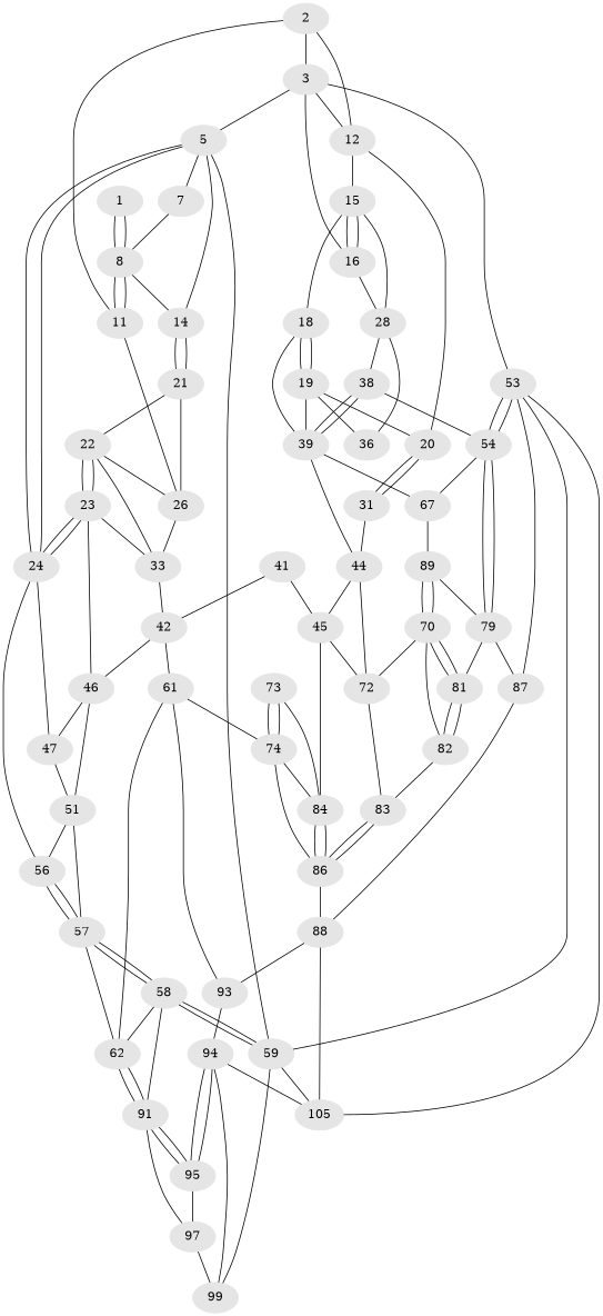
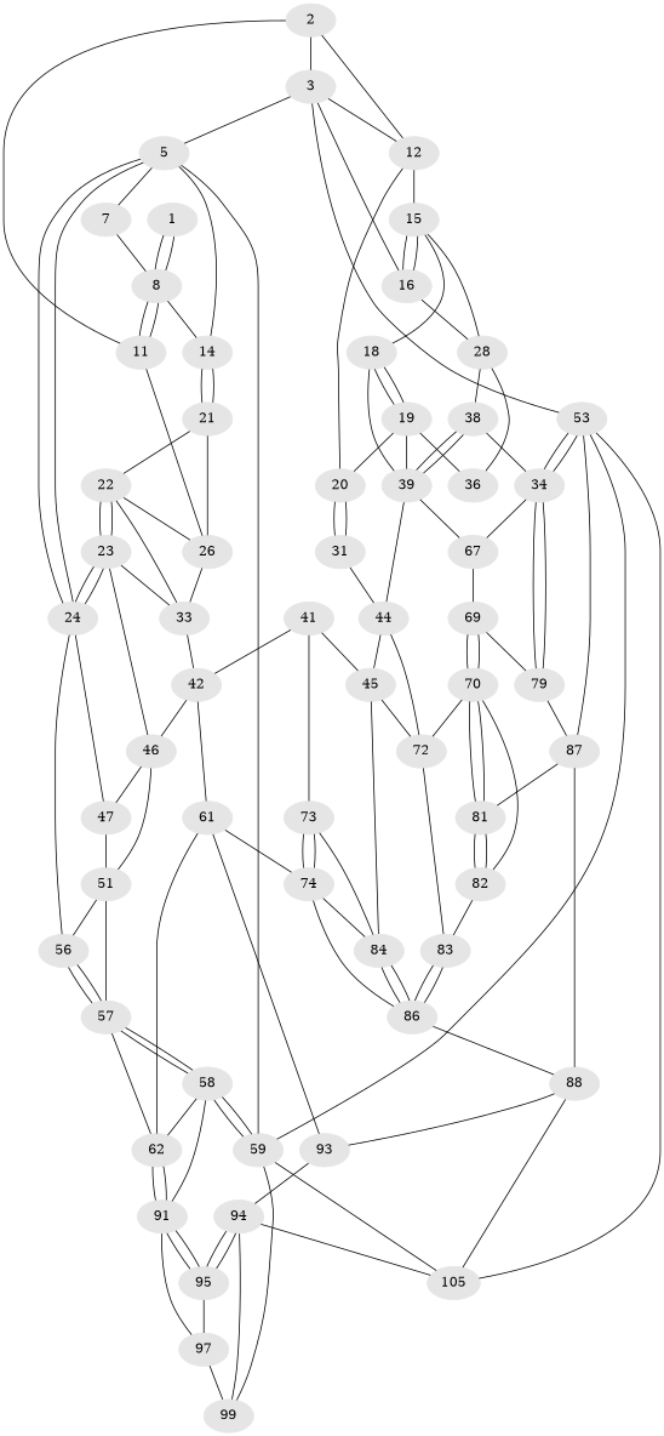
  graph {
    node [color=gray90 style=filled]
    8 [super="+9"]
    1
    2 [super="+10"]
    3 [super="+4"]
    11 [super="+25"]
    12 [super="+13"]
    14
    5 [super="+6"]
    16
    53 [super="+101"]
    26 [super="+27"]
    15 [super="+17"]
    20
    7
    24 [super="+48"]
    59 [super="+100"]
    28 [super="+29"]
-   54 [super="+55"]
+   54 [super="+55" label=34]
    87
    105 [super="+106"]
    21
    47
    56
    99 [super="+103"]
    33 [super="+35"]
    18
    31 [super="+45"]
    22 [super="+30"]
    19 [super="+37"]
    39 [super="+43"]
    36
    38
    44 [super="+64"]
    67 [super="+68"]
    23 [super="+34"]
    46 [super="+50"]
    42 [super="+49"]
    51 [super="+52"]
    57 [super="+60"]
    n40 [label=45 super="+77"]
    72 [super="+76"]
    41 [super="+66"]
    73
    61 [super="+75"]
    79 [super="+80"]
-   69 [super="+78" label=89]
+   69 [super="+78"]
    84 [super="+85"]
    74 [super="+96"]
    62 [super="+63"]
    93
    83
    58 [super="+90"]
    88 [super="+102"]
    81
    91 [super="+92"]
    95
    97 [super="+98"]
    86 [super="+89"]
    94 [super="+104"]
    70 [super="+71"]
    82
    8 -- 11
    8 -- 11
    8 -- 14
    1 -- 8
    1 -- 8
    2 -- 3
    2 -- 11
    2 -- 12
    3 -- 12
    3 -- 5
    3 -- 16
    3 -- 53
    11 -- 26
    12 -- 15
    12 -- 20
    14 -- 21
    14 -- 21
    5 -- 14
    5 -- 7
    5 -- 24
    5 -- 24
    5 -- 59
    16 -- 28
    53 -- 59
    53 -- 54
    53 -- 54
    53 -- 87
    53 -- 105
    26 -- 33
    15 -- 16
    15 -- 16
    15 -- 28
    15 -- 18
    20 -- 31
    20 -- 31
    7 -- 8
    24 -- 47
    24 -- 56
    59 -- 105
    59 -- 99
    28 -- 36
    28 -- 38
    54 -- 67
    54 -- 79
    54 -- 79
    87 -- 88
    21 -- 26
    21 -- 22
    47 -- 51
    56 -- 57
    56 -- 57
    33 -- 42
    18 -- 19
    18 -- 19
    18 -- 39
    31 -- 44
    22 -- 26
    22 -- 33
    22 -- 23
    22 -- 23
    19 -- 20
    19 -- 39
    19 -- 36
    39 -- 44
    39 -- 67
    38 -- 54
    38 -- 39
    38 -- 39
    44 -- n40
    44 -- 72
    67 -- 69 [weight=2]
    23 -- 24
    23 -- 24
    23 -- 33
    23 -- 46
    46 -- 47
    46 -- 51
    42 -- 46
    42 -- 61
    51 -- 56
    51 -- 57
    57 -- 62
    57 -- 58
    57 -- 58
    n40 -- 72
    n40 -- 84
    72 -- 83
    41 -- 42
    41 -- n40
+   41 -- 73
    73 -- 84
    73 -- 74
    73 -- 74
    61 -- 74
    61 -- 62
    61 -- 93
    79 -- 87
-   79 -- 81
+   87 -- 81
    69 -- 79
    69 -- 70
    69 -- 70
    84 -- 86
    84 -- 86
    74 -- 84
    74 -- 86
    62 -- 91
    62 -- 91
    93 -- 94
    83 -- 86
    83 -- 86
    58 -- 59
    58 -- 59
    58 -- 62
    58 -- 91
    88 -- 105
    88 -- 93
    81 -- 82
    81 -- 82
    91 -- 95
    91 -- 95
    91 -- 97
    95 -- 97
    97 -- 99 [weight=2]
    86 -- 88
    94 -- 105
    94 -- 99
    94 -- 95
    94 -- 95
    70 -- 72
    70 -- 81
    70 -- 81
    70 -- 82
    82 -- 83
  }
